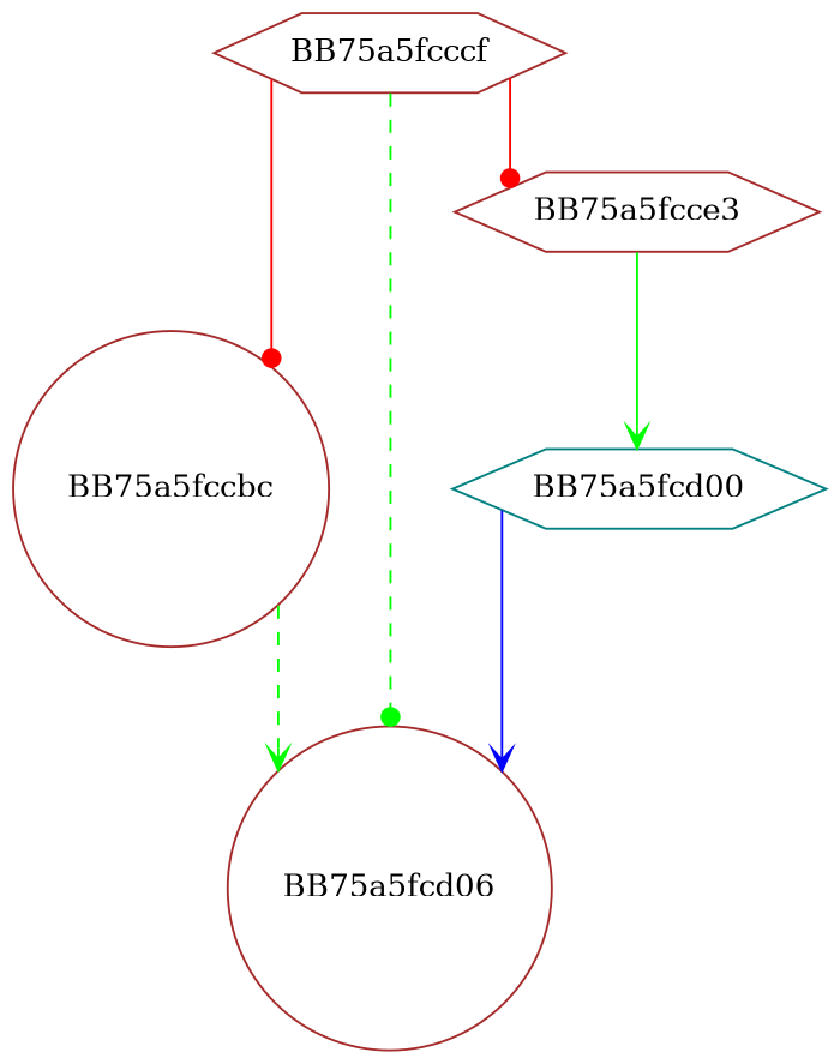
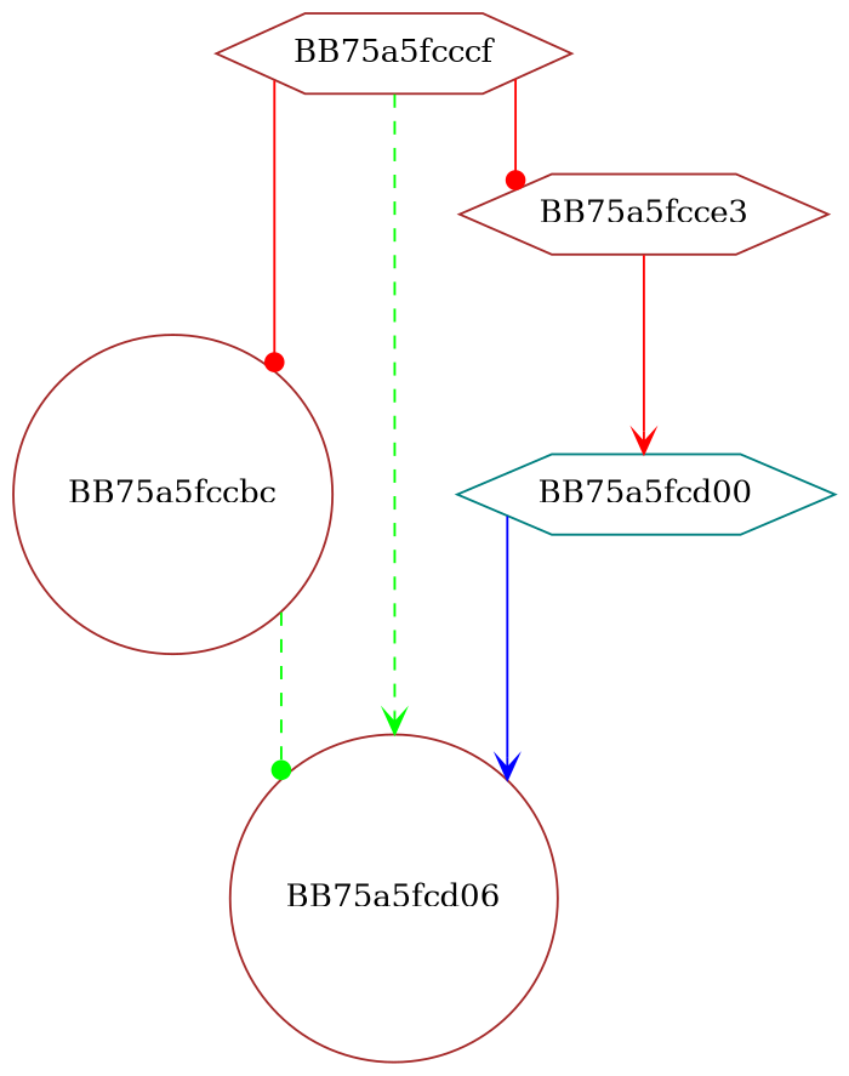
  digraph {
    splines=ortho
    node [color=brown shape=hexagon]
    edge [arrowhead=vee color=red style=solid]
    BB75a5fccbc [shape=circle]
    BB75a5fcd06 [shape=circle]
    BB75a5fcccf
    BB75a5fcce3
    BB75a5fcd00 [color=teal]
-   BB75a5fccbc -> BB75a5fcd06 [color=green style=dashed]
+   BB75a5fccbc -> BB75a5fcd06 [arrowhead=dot color=green style=dashed]
    BB75a5fcccf -> BB75a5fccbc [arrowhead=dot]
-   BB75a5fcccf -> BB75a5fcd06 [arrowhead=dot color=green style=dashed]
+   BB75a5fcccf -> BB75a5fcd06 [color=green style=dashed]
    BB75a5fcccf -> BB75a5fcce3 [arrowhead=dot]
-   BB75a5fcce3 -> BB75a5fcd00 [color=green]
+   BB75a5fcce3 -> BB75a5fcd00
    BB75a5fcd00 -> BB75a5fcd06 [color=blue]
  }
